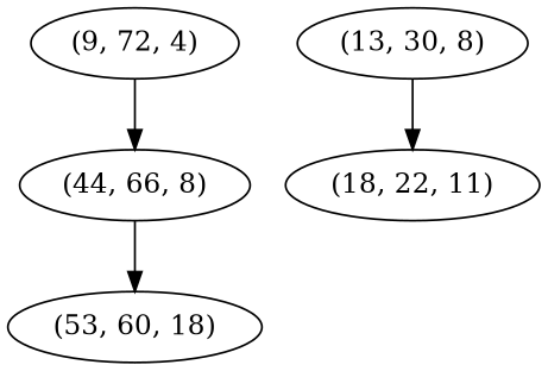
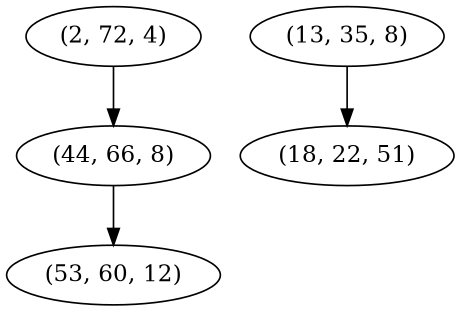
  digraph {
    n1 [label="(44, 66, 8)"]
-   "(9, 72, 4)"
-   "(13, 35, 8)" [label="(13, 30, 8)"]
-   "(18, 22, 11)"
-   "(53, 60, 12)" [label="(53, 60, 18)"]
+   "(9, 72, 4)" [label="(2, 72, 4)"]
+   "(13, 35, 8)"
+   "(18, 22, 11)" [label="(18, 22, 51)"]
+   "(53, 60, 12)"
    n1 -> "(53, 60, 12)"
    "(9, 72, 4)" -> n1
    "(13, 35, 8)" -> "(18, 22, 11)"
  }
